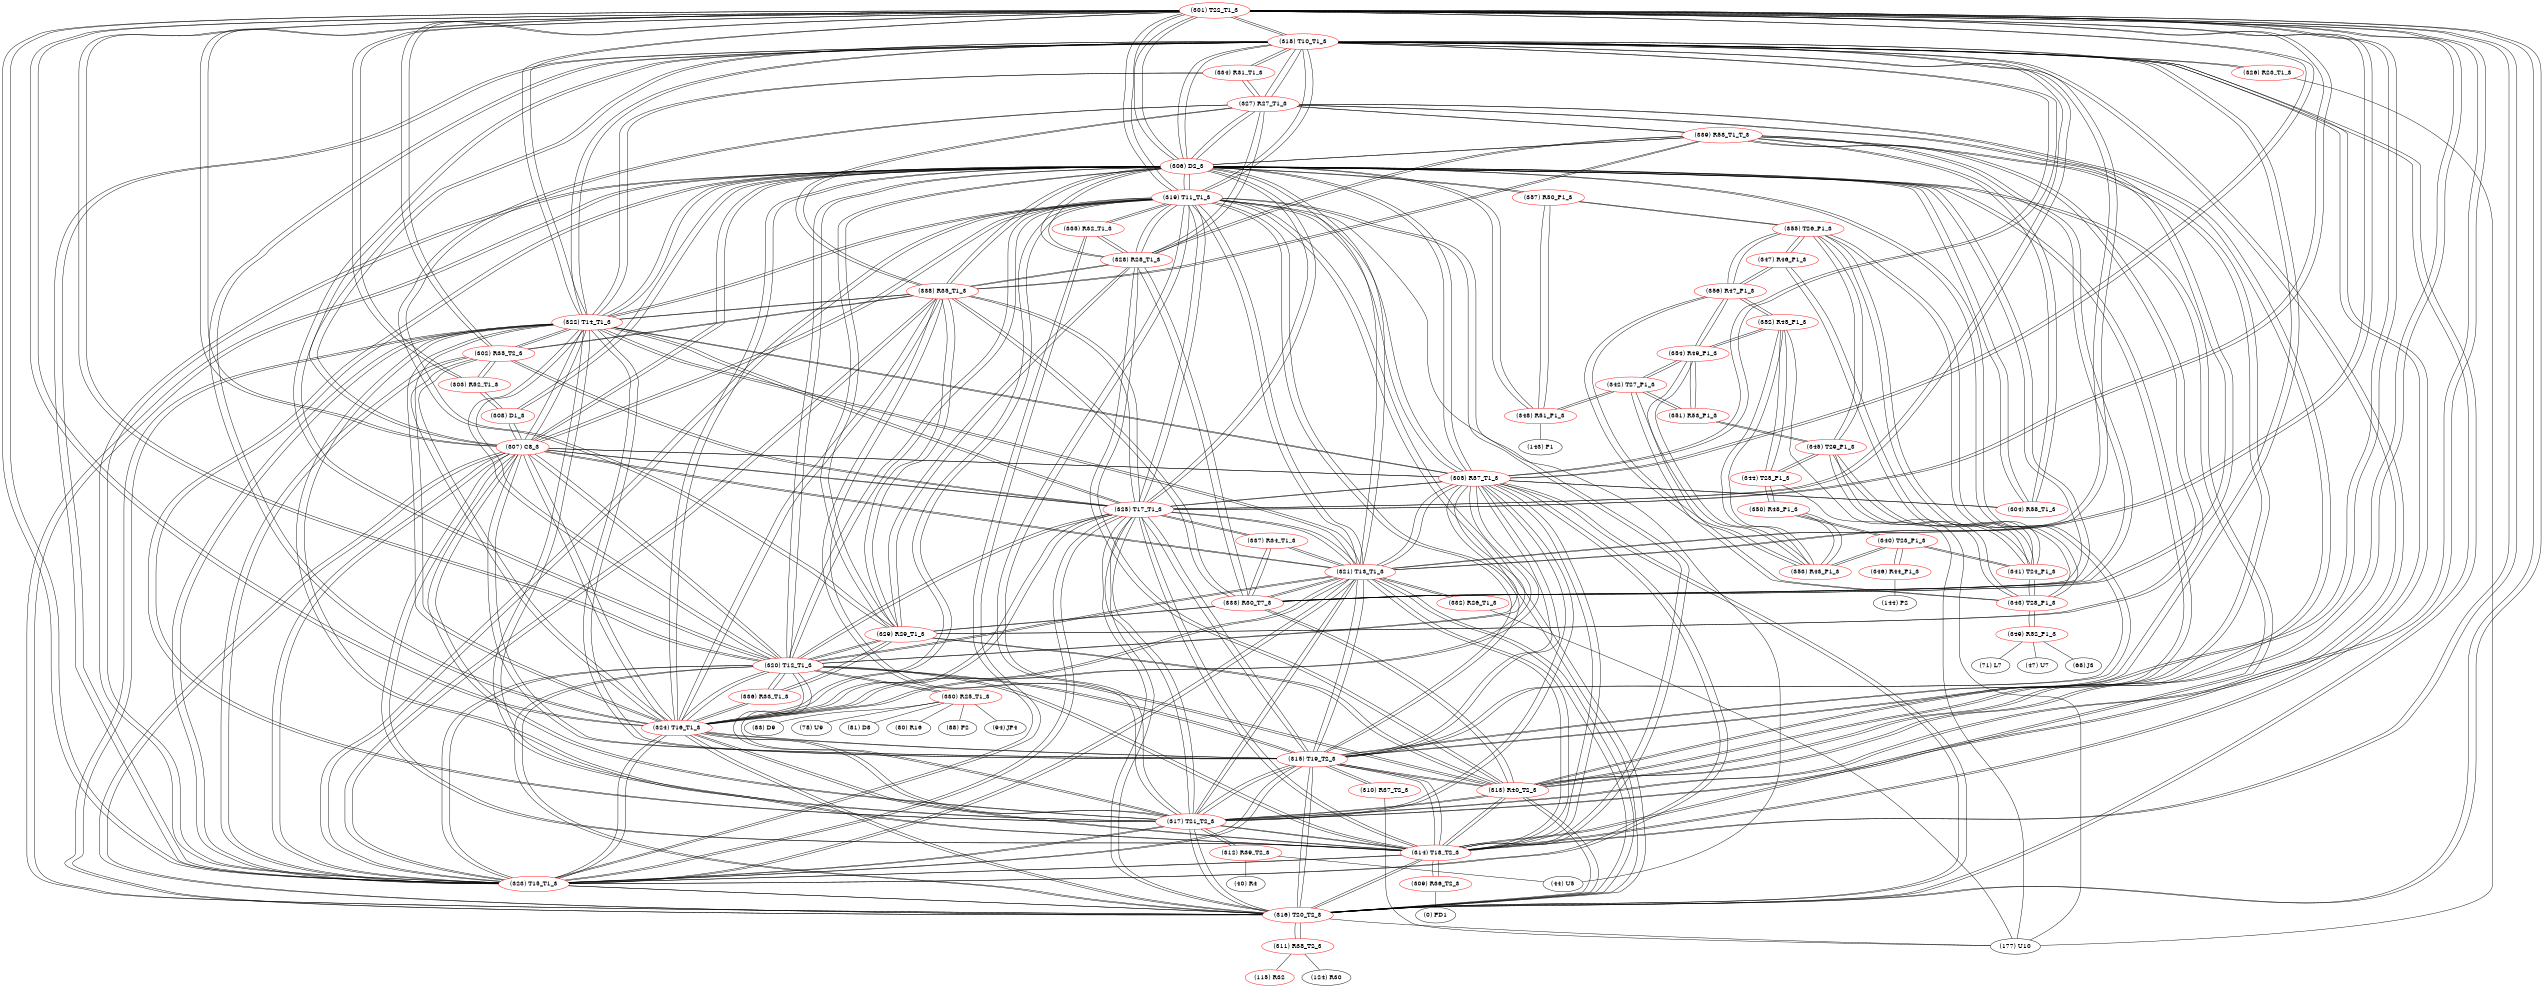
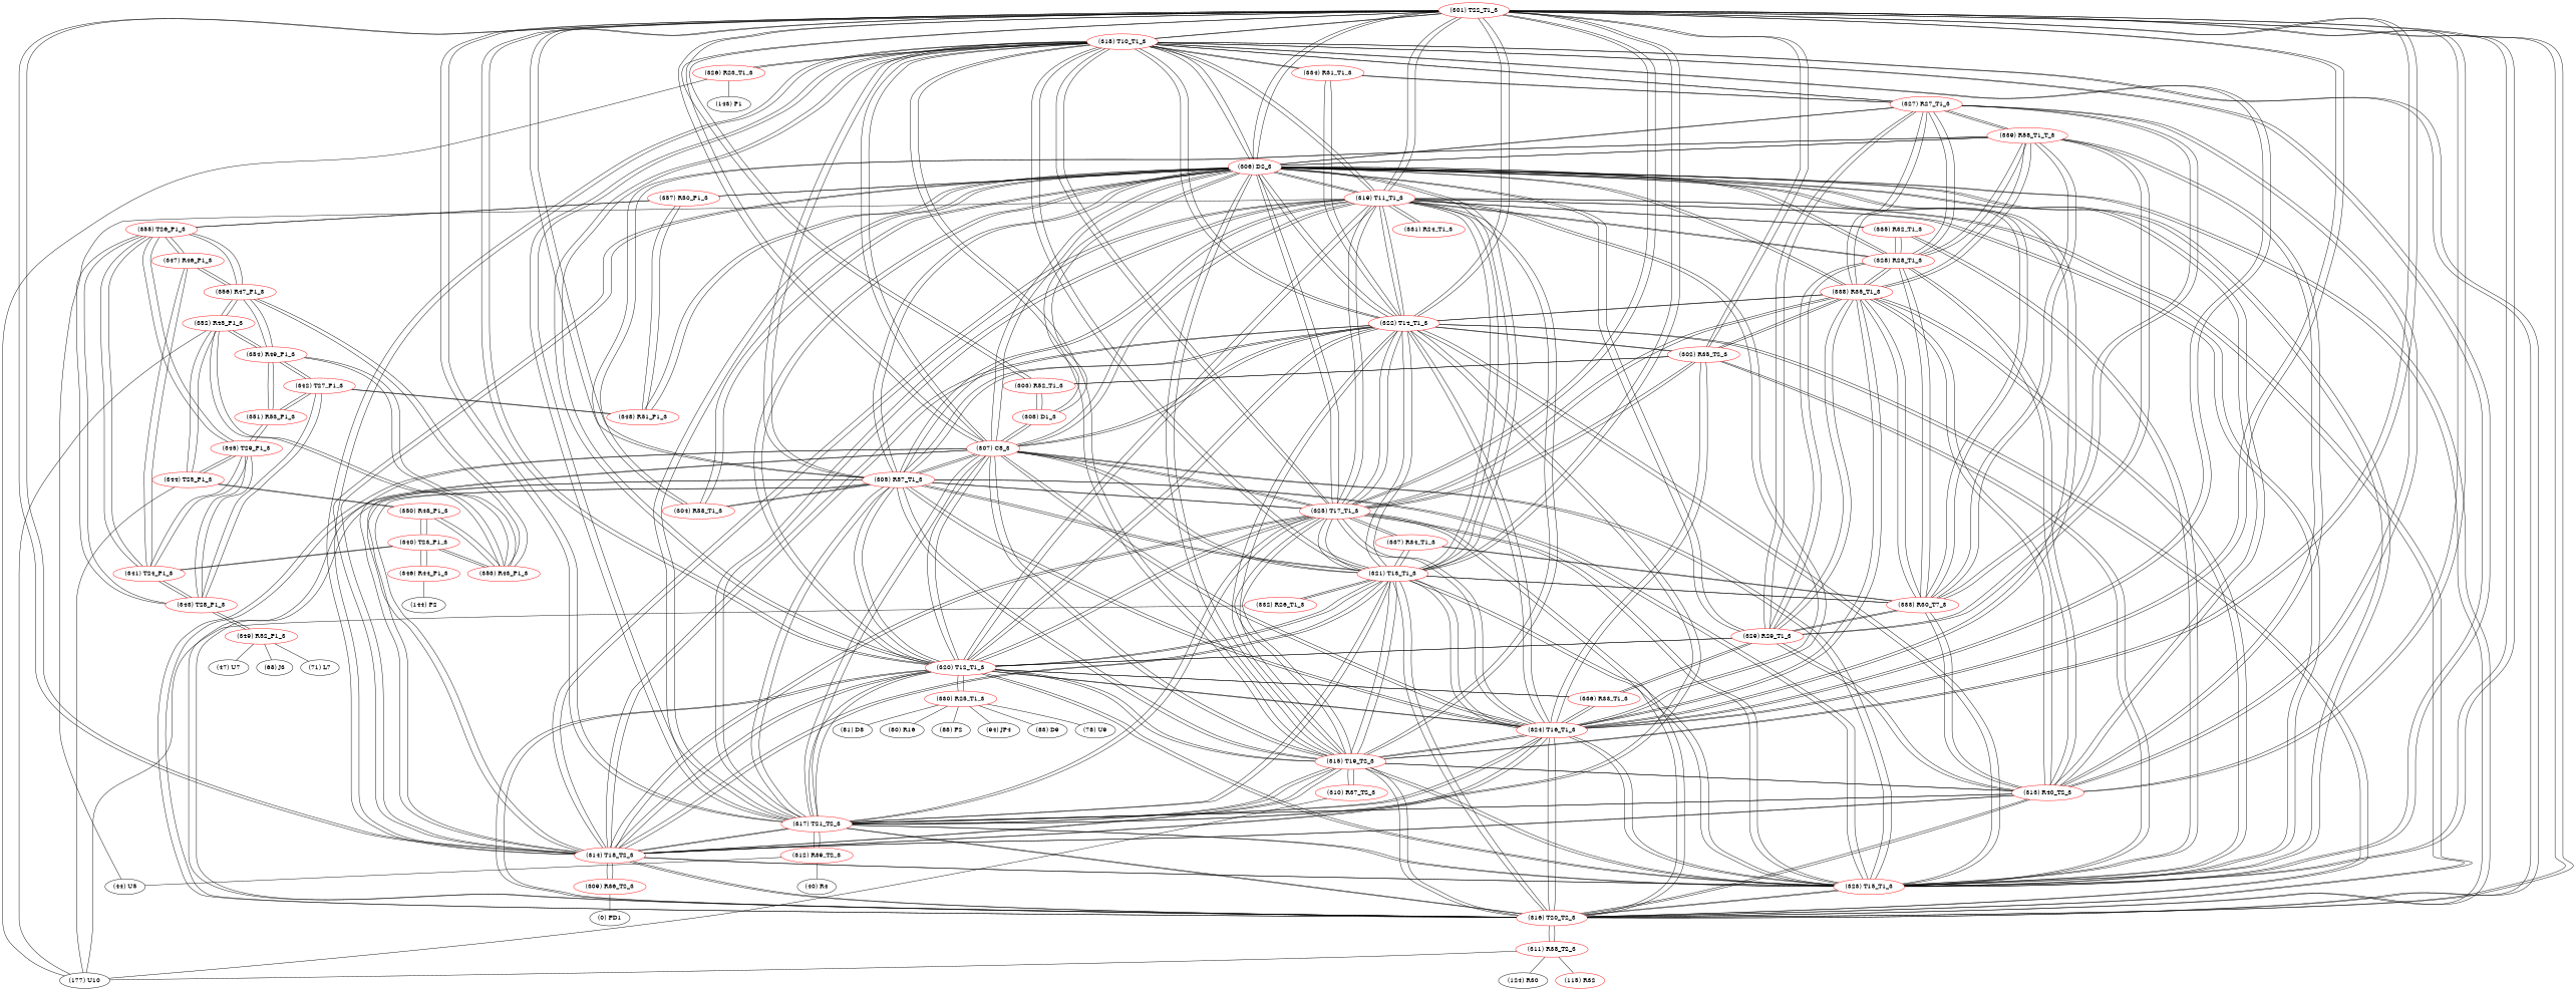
  graph {
    node [color=red]
    n1 [label="(301) T22_T1_3"]
    n2 [label="(318) T10_T1_3"]
    n3 [label="(319) T11_T1_3"]
    n4 [label="(320) T12_T1_3"]
    n5 [label="(321) T13_T1_3"]
    n6 [label="(316) T20_T2_3"]
    n7 [label="(322) T14_T1_3"]
    n8 [label="(323) T15_T1_3"]
    n9 [label="(314) T18_T2_3"]
    n10 [label="(317) T21_T2_3"]
    n11 [label="(315) T19_T2_3"]
    n12 [label="(307) C8_3"]
    n13 [label="(324) T16_T1_3"]
    n14 [label="(325) T17_T1_3"]
    n15 [label="(306) D2_3"]
    n16 [label="(305) R57_T1_3"]
    n17 [label="(302) R35_T2_3"]
    n18 [label="(303) R52_T1_3"]
    n19 [label="(313) R40_T2_3"]
    n20 [label="(327) R27_T1_3"]
    n21 [label="(326) R23_T1_3"]
    n22 [label="(334) R31_T1_3"]
    n23 [label="(328) R28_T1_3"]
+   n24 [label="(331) R24_T1_3"]
    n25 [label="(335) R32_T1_3"]
    n26 [label="(44) U5" color=""]
    n27 [label="(329) R29_T1_3"]
    n28 [label="(336) R33_T1_3"]
    n29 [label="(330) R25_T1_3"]
    n30 [label="(333) R30_T7_3"]
    n31 [label="(337) R34_T1_3"]
    n32 [label="(332) R26_T1_3"]
    n33 [label="(311) R38_T2_3"]
    n34 [label="(338) R35_T1_3"]
    n35 [label="(309) R36_T2_3"]
    n36 [label="(312) R39_T2_3"]
    n37 [label="(310) R37_T2_3"]
    n38 [label="(308) D1_3"]
    n39 [label="(304) R58_T1_3"]
    n40 [label="(339) R58_T1_T_3"]
    n41 [label="(348) R51_P1_3"]
    n42 [label="(357) R50_P1_3"]
    n43 [label="(177) U10" color=""]
    n44 [label="(143) P1" color=""]
    n45 [label="(88) F2" color=""]
    n46 [label="(94) JP4" color=""]
    n47 [label="(83) D9" color=""]
    n48 [label="(78) U9" color=""]
    n49 [label="(81) D8" color=""]
    n50 [label="(80) R16" color=""]
    n51 [label="(115) R32"]
    n52 [label="(124) R30" color=""]
    n53 [label="(0) FD1" color=""]
    n54 [label="(40) R4" color=""]
    n55 [label="(342) T27_P1_3"]
    n56 [label="(355) T26_P1_3"]
    n57 [label="(354) R49_P1_3"]
    n58 [label="(343) T28_P1_3"]
    n59 [label="(351) R53_P1_3"]
    n60 [label="(341) T24_P1_3"]
    n61 [label="(356) R47_P1_3"]
    n62 [label="(345) T29_P1_3"]
    n63 [label="(347) R46_P1_3"]
    n64 [label="(340) T23_P1_3"]
    n65 [label="(350) R48_P1_3"]
    n66 [label="(353) R43_P1_3"]
    n67 [label="(346) R44_P1_3"]
    n68 [label="(344) T25_P1_3"]
    n69 [label="(352) R45_P1_3"]
    n70 [label="(144) P2" color=""]
    n71 [label="(349) R52_P1_3"]
    n72 [label="(47) U7" color=""]
    n73 [label="(68) J3" color=""]
    n74 [label="(71) L7" color=""]
    n1 -- n2
    n1 -- n3
    n1 -- n4
    n1 -- n5
    n1 -- n6
    n1 -- n7
    n1 -- n8
    n1 -- n9
    n1 -- n10
    n1 -- n11
    n1 -- n12
    n1 -- n13
    n1 -- n14
    n1 -- n15
    n1 -- n16
    n1 -- n17
    n1 -- n18
    n1 -- n19
    n2 -- n1
    n2 -- n3
    n2 -- n4
    n2 -- n5
    n2 -- n6
    n2 -- n7
    n2 -- n8
    n2 -- n9
    n2 -- n10
    n2 -- n11
    n2 -- n12
    n2 -- n13
    n2 -- n14
    n2 -- n15
    n2 -- n16
    n2 -- n20
    n2 -- n21
    n2 -- n22
    n3 -- n1
    n3 -- n2
    n3 -- n4
    n3 -- n5
    n3 -- n6
    n3 -- n7
    n3 -- n8
    n3 -- n9
    n3 -- n10
    n3 -- n11
    n3 -- n12
    n3 -- n13
    n3 -- n14
    n3 -- n15
    n3 -- n16
    n3 -- n23
+   n3 -- n24
    n3 -- n25
    n3 -- n26
    n4 -- n1
    n4 -- n2
    n4 -- n3
    n4 -- n5
    n4 -- n6
    n4 -- n7
    n4 -- n8
    n4 -- n9
    n4 -- n10
    n4 -- n11
    n4 -- n12
    n4 -- n13
    n4 -- n14
    n4 -- n15
    n4 -- n16
    n4 -- n27
    n4 -- n28
    n4 -- n29
    n5 -- n1
    n5 -- n2
    n5 -- n3
    n5 -- n4
    n5 -- n6
    n5 -- n7
    n5 -- n8
    n5 -- n9
    n5 -- n10
    n5 -- n11
    n5 -- n12
    n5 -- n13
    n5 -- n14
    n5 -- n15
    n5 -- n16
    n5 -- n30
    n5 -- n31
    n5 -- n32
    n6 -- n1
    n6 -- n2
    n6 -- n3
    n6 -- n4
    n6 -- n5
    n6 -- n7
    n6 -- n8
    n6 -- n9
    n6 -- n10
    n6 -- n11
    n6 -- n12
    n6 -- n13
    n6 -- n14
    n6 -- n15
    n6 -- n16
    n6 -- n19
    n6 -- n33
    n7 -- n1
    n7 -- n2
    n7 -- n3
    n7 -- n4
    n7 -- n5
    n7 -- n6
    n7 -- n8
    n7 -- n9
    n7 -- n10
    n7 -- n11
    n7 -- n12
    n7 -- n13
    n7 -- n14
    n7 -- n15
    n7 -- n16
    n7 -- n17
    n7 -- n22
    n7 -- n34
    n8 -- n1
    n8 -- n2
    n8 -- n3
    n8 -- n4
    n8 -- n5
    n8 -- n6
    n8 -- n7
    n8 -- n9
    n8 -- n10
    n8 -- n11
    n8 -- n12
    n8 -- n13
    n8 -- n14
    n8 -- n15
    n8 -- n16
    n8 -- n17
    n8 -- n25
    n8 -- n34
    n9 -- n1
    n9 -- n2
    n9 -- n3
    n9 -- n4
    n9 -- n5
    n9 -- n6
    n9 -- n7
    n9 -- n8
    n9 -- n10
    n9 -- n11
    n9 -- n12
    n9 -- n13
    n9 -- n14
    n9 -- n15
    n9 -- n16
    n9 -- n19
    n9 -- n35
    n10 -- n1
    n10 -- n2
    n10 -- n3
    n10 -- n4
    n10 -- n5
    n10 -- n6
    n10 -- n7
    n10 -- n8
    n10 -- n9
    n10 -- n11
    n10 -- n12
    n10 -- n13
    n10 -- n14
    n10 -- n15
    n10 -- n16
    n10 -- n19
    n10 -- n36
    n11 -- n1
    n11 -- n2
    n11 -- n3
    n11 -- n4
    n11 -- n5
    n11 -- n6
    n11 -- n7
    n11 -- n8
    n11 -- n9
    n11 -- n10
    n11 -- n12
    n11 -- n13
    n11 -- n14
    n11 -- n15
    n11 -- n16
    n11 -- n19
    n11 -- n37
    n12 -- n1
    n12 -- n2
    n12 -- n3
    n12 -- n4
    n12 -- n5
    n12 -- n6
    n12 -- n7
    n12 -- n8
    n12 -- n9
    n12 -- n10
    n12 -- n11
    n12 -- n13
    n12 -- n14
    n12 -- n15
    n12 -- n16
    n12 -- n38
    n13 -- n1
    n13 -- n2
    n13 -- n3
    n13 -- n4
    n13 -- n5
    n13 -- n6
    n13 -- n7
    n13 -- n8
    n13 -- n9
    n13 -- n10
    n13 -- n11
    n13 -- n12
    n13 -- n14
    n13 -- n15
    n13 -- n16
    n13 -- n17
    n13 -- n28
    n13 -- n34
    n14 -- n1
    n14 -- n2
    n14 -- n3
    n14 -- n4
    n14 -- n5
    n14 -- n6
    n14 -- n7
    n14 -- n8
    n14 -- n9
    n14 -- n10
    n14 -- n11
    n14 -- n12
    n14 -- n13
    n14 -- n15
    n14 -- n16
    n14 -- n17
    n14 -- n31
    n14 -- n34
    n15 -- n1
    n15 -- n2
    n15 -- n3
    n15 -- n4
    n15 -- n5
    n15 -- n6
    n15 -- n7
    n15 -- n8
    n15 -- n9
    n15 -- n10
    n15 -- n11
    n15 -- n12
    n15 -- n13
    n15 -- n14
    n15 -- n16
    n15 -- n19
    n15 -- n20
    n15 -- n23
    n15 -- n27
    n15 -- n30
    n15 -- n34
    n15 -- n38
    n15 -- n39
    n15 -- n40
    n15 -- n41
    n15 -- n42
    n16 -- n1
    n16 -- n2
    n16 -- n3
    n16 -- n4
    n16 -- n5
    n16 -- n6
    n16 -- n7
    n16 -- n8
    n16 -- n9
    n16 -- n10
    n16 -- n11
    n16 -- n12
    n16 -- n13
    n16 -- n14
    n16 -- n15
    n16 -- n39
    n17 -- n1
    n17 -- n7
    n17 -- n8
    n17 -- n13
    n17 -- n14
    n17 -- n18
    n17 -- n34
    n18 -- n1
    n18 -- n17
    n18 -- n38
    n19 -- n1
    n19 -- n6
    n19 -- n9
    n19 -- n10
    n19 -- n11
    n19 -- n15
    n19 -- n20
    n19 -- n23
    n19 -- n27
    n19 -- n30
    n19 -- n34
    n19 -- n40
    n20 -- n2
    n20 -- n15
    n20 -- n19
    n20 -- n22
    n20 -- n23
    n20 -- n27
    n20 -- n30
    n20 -- n34
    n20 -- n40
    n21 -- n2
    n21 -- n43
-   n41 -- n44
+   n21 -- n44
    n22 -- n2
    n22 -- n7
    n22 -- n20
    n23 -- n3
    n23 -- n15
    n23 -- n19
    n23 -- n20
    n23 -- n25
    n23 -- n27
    n23 -- n30
    n23 -- n34
    n23 -- n40
+   n24 -- n3
    n25 -- n3
    n25 -- n8
    n25 -- n23
    n27 -- n4
    n27 -- n15
    n27 -- n19
    n27 -- n20
    n27 -- n23
    n27 -- n28
    n27 -- n30
    n27 -- n34
    n27 -- n40
    n28 -- n4
    n28 -- n13
    n28 -- n27
    n29 -- n4
    n29 -- n45
    n29 -- n46
    n29 -- n47
    n29 -- n48
    n29 -- n49
    n29 -- n50
    n30 -- n5
    n30 -- n15
    n30 -- n19
    n30 -- n20
    n30 -- n23
    n30 -- n27
    n30 -- n31
    n30 -- n34
    n30 -- n40
    n31 -- n5
    n31 -- n14
    n31 -- n30
    n32 -- n5
    n32 -- n43
    n33 -- n6
-   n6 -- n43
+   n33 -- n43
    n33 -- n51
    n33 -- n52
    n34 -- n7
    n34 -- n8
    n34 -- n13
    n34 -- n14
    n34 -- n15
    n34 -- n17
    n34 -- n19
    n34 -- n20
    n34 -- n23
    n34 -- n27
    n34 -- n30
    n34 -- n40
    n35 -- n9
    n35 -- n53
    n36 -- n10
    n36 -- n26
    n36 -- n54
    n37 -- n11
    n37 -- n43
    n38 -- n12
    n38 -- n15
    n38 -- n18
    n39 -- n15
    n39 -- n16
    n39 -- n40
    n40 -- n15
    n40 -- n19
    n40 -- n20
    n40 -- n23
    n40 -- n27
    n40 -- n30
    n40 -- n34
    n40 -- n39
    n41 -- n15
    n41 -- n42
    n41 -- n55
    n42 -- n15
    n42 -- n41
    n42 -- n56
    n55 -- n41
    n55 -- n57
    n55 -- n58
    n55 -- n59
    n56 -- n42
    n56 -- n58
    n56 -- n60
    n56 -- n61
    n56 -- n62
    n56 -- n63
    n57 -- n55
    n57 -- n59
    n57 -- n61
    n57 -- n66
    n57 -- n69
    n58 -- n55
    n58 -- n56
    n58 -- n60
    n58 -- n62
    n58 -- n71
    n59 -- n55
    n59 -- n57
    n59 -- n62
    n60 -- n56
    n60 -- n58
    n60 -- n62
    n60 -- n63
    n60 -- n64
    n61 -- n56
    n61 -- n57
    n61 -- n63
    n61 -- n66
    n61 -- n69
    n62 -- n56
    n62 -- n58
    n62 -- n59
    n62 -- n60
    n62 -- n68
    n63 -- n56
    n63 -- n60
    n63 -- n61
    n64 -- n60
    n64 -- n65
    n64 -- n66
    n64 -- n67
    n65 -- n64
    n65 -- n66
    n65 -- n68
    n66 -- n57
    n66 -- n61
    n66 -- n64
    n66 -- n65
    n66 -- n69
    n67 -- n64
    n67 -- n70
    n68 -- n43
    n68 -- n62
    n68 -- n65
    n68 -- n69
    n69 -- n43
    n69 -- n57
    n69 -- n61
    n69 -- n66
    n69 -- n68
    n71 -- n58
    n71 -- n72
    n71 -- n73
    n71 -- n74
  }
